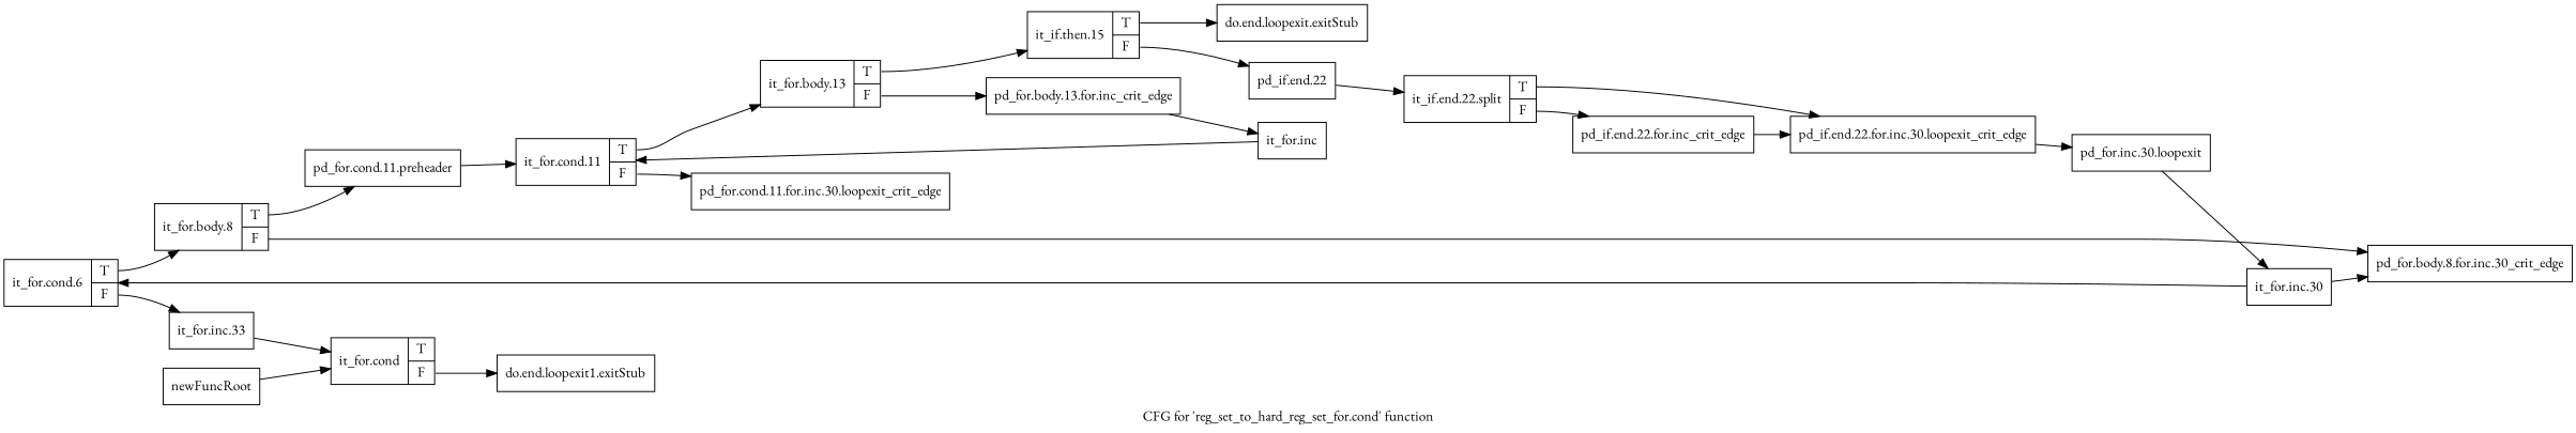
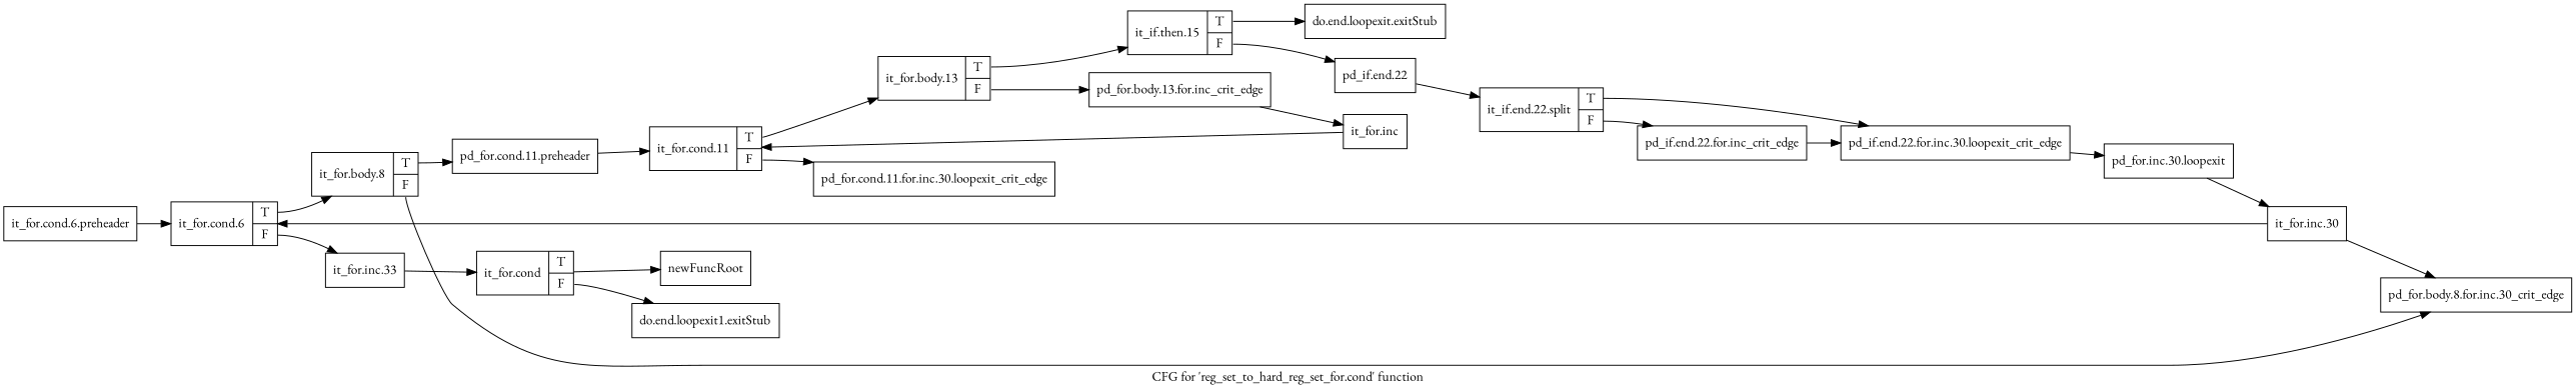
  digraph {
    fontname="EB Garamond"
    label="CFG for 'reg_set_to_hard_reg_set_for.cond' function"
    rankdir=LR
    node [fontname="EB Garamond" shape=record]
    edge [fontname="EB Garamond"]
    n1 [label="{newFuncRoot}"]
    n2 [label="{it_for.cond|{<s0>T|<s1>F}}"]
    n3 [label="{do.end.loopexit1.exitStub}"]
+   n4 [label="{it_for.cond.6.preheader}"]
    n5 [label="{it_for.cond.6|{<s0>T|<s1>F}}"]
    n6 [label="{do.end.loopexit.exitStub}"]
    n7 [label="{it_for.body.8|{<s0>T|<s1>F}}"]
    n8 [label="{it_for.inc.33}"]
    n9 [label="{pd_for.cond.11.preheader}"]
    n10 [label="{pd_for.body.8.for.inc.30_crit_edge}"]
    n11 [label="{it_for.cond.11|{<s0>T|<s1>F}}"]
    n12 [label="{it_for.body.13|{<s0>T|<s1>F}}"]
    n13 [label="{pd_for.cond.11.for.inc.30.loopexit_crit_edge}"]
    n14 [label="{it_for.inc.30}"]
    n15 [label="{it_if.then.15|{<s0>T|<s1>F}}"]
    n16 [label="{pd_for.body.13.for.inc_crit_edge}"]
    n17 [label="{pd_if.end.22}"]
    n18 [label="{it_for.inc}"]
    n19 [label="{pd_for.inc.30.loopexit}"]
    n20 [label="{it_if.end.22.split|{<s0>T|<s1>F}}"]
    n21 [label="{pd_if.end.22.for.inc.30.loopexit_crit_edge}"]
    n22 [label="{pd_if.end.22.for.inc_crit_edge}"]
-   n1 -> n2
+   n2 -> n1
    n2 -> n3 [tailport=s1]
+   n4 -> n5
    n5 -> n7 [tailport=s0]
    n5 -> n8 [tailport=s1]
    n7 -> n9 [tailport=s0]
    n7 -> n10 [tailport=s1]
    n8 -> n2
    n9 -> n11
    n11 -> n12 [tailport=s0]
    n11 -> n13 [tailport=s1]
    n12 -> n15 [tailport=s0]
    n12 -> n16 [tailport=s1]
    n14 -> n5
    n14 -> n10
    n15 -> n6 [tailport=s0]
    n15 -> n17 [tailport=s1]
    n16 -> n18
    n17 -> n20
    n18 -> n11
    n19 -> n14
    n20 -> n21 [tailport=s0]
    n20 -> n22 [tailport=s1]
    n21 -> n19
    n22 -> n21
  }
